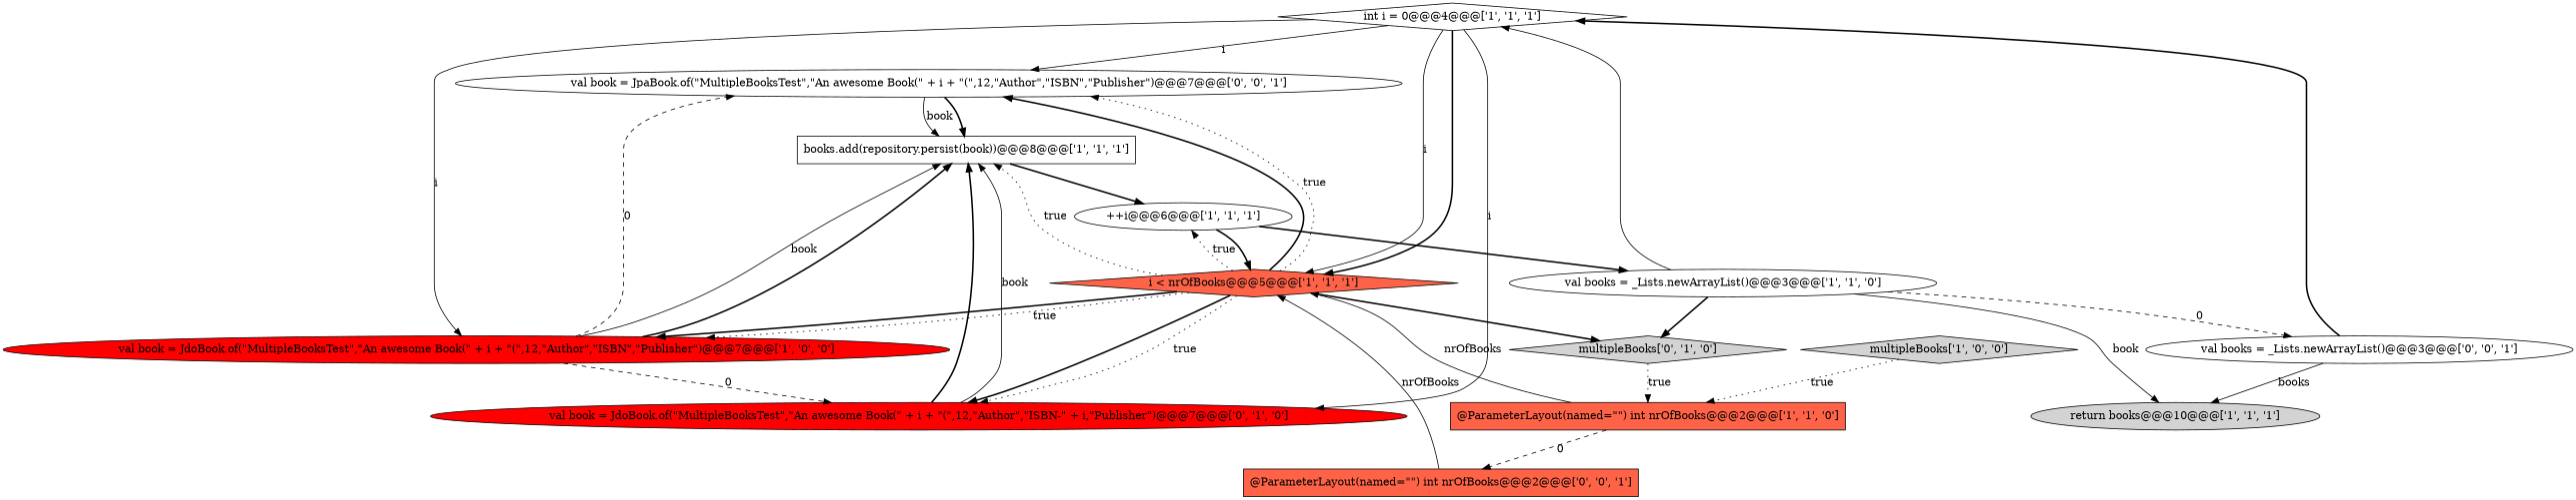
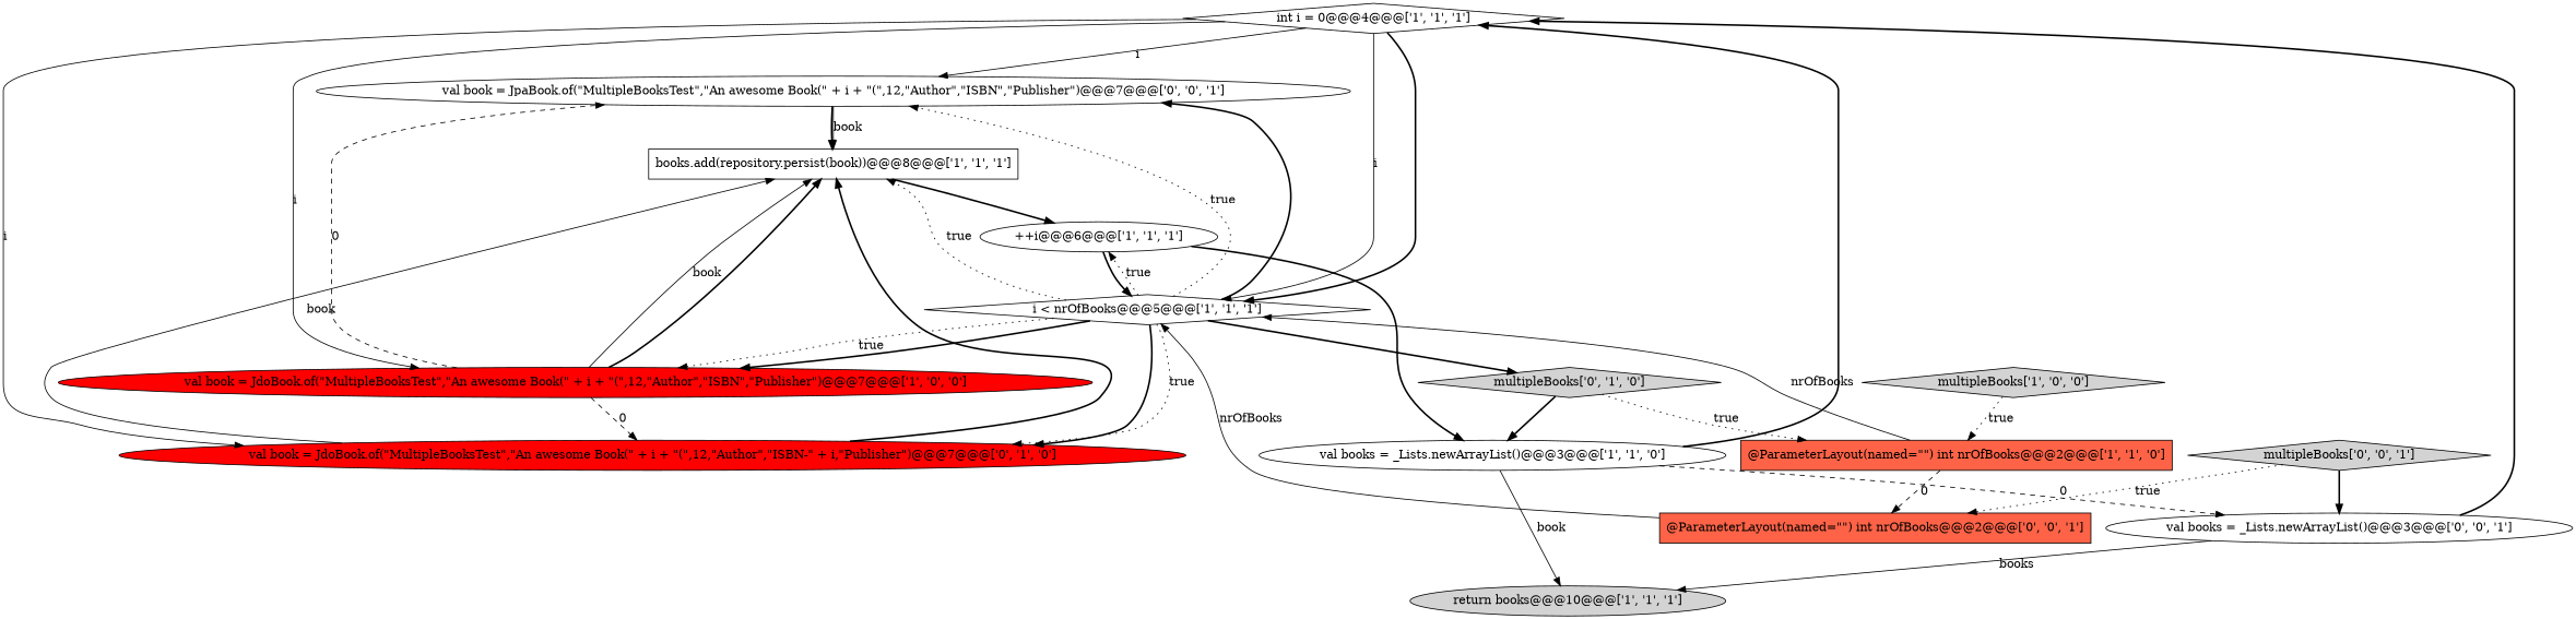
  digraph {
    node [fillcolor=white shape=ellipse style=filled]
    edge [style=bold]
    n1 [label="int i = 0@@@4@@@['1', '1', '1']" shape=diamond]
    n2 [label="val book = JpaBook.of(\"MultipleBooksTest\",\"An awesome Book(\" + i + \"(\",12,\"Author\",\"ISBN\",\"Publisher\")@@@7@@@['0', '0', '1']"]
    n3 [fillcolor=red label="val book = JdoBook.of(\"MultipleBooksTest\",\"An awesome Book(\" + i + \"(\",12,\"Author\",\"ISBN-\" + i,\"Publisher\")@@@7@@@['0', '1', '0']"]
    n4 [fillcolor=red label="val book = JdoBook.of(\"MultipleBooksTest\",\"An awesome Book(\" + i + \"(\",12,\"Author\",\"ISBN\",\"Publisher\")@@@7@@@['1', '0', '0']"]
-   n5 [fillcolor=tomato label="i < nrOfBooks@@@5@@@['1', '1', '1']" shape=diamond]
+   n5 [label="i < nrOfBooks@@@5@@@['1', '1', '1']" shape=diamond]
    n6 [label="books.add(repository.persist(book))@@@8@@@['1', '1', '1']" shape=box]
    n7 [fillcolor=lightgray label="multipleBooks['0', '1', '0']" shape=diamond]
    n8 [label="++i@@@6@@@['1', '1', '1']"]
    n9 [fillcolor=tomato label="@ParameterLayout(named=\"\") int nrOfBooks@@@2@@@['1', '1', '0']" shape=box]
    n10 [fillcolor=tomato label="@ParameterLayout(named=\"\") int nrOfBooks@@@2@@@['0', '0', '1']" shape=box]
    n11 [label="val books = _Lists.newArrayList()@@@3@@@['1', '1', '0']"]
    n12 [fillcolor=lightgray label="return books@@@10@@@['1', '1', '1']"]
    n13 [label="val books = _Lists.newArrayList()@@@3@@@['0', '0', '1']"]
+   n14 [fillcolor=lightgray label="multipleBooks['0', '0', '1']" shape=diamond]
    n15 [fillcolor=lightgray label="multipleBooks['1', '0', '0']" shape=diamond]
    n1 -> n2 [label=i style=solid]
    n1 -> n3 [label=i style=solid]
    n1 -> n4 [label=i style=solid]
    n1 -> n5 [label=i style=solid]
    n1 -> n5
    n2 -> n6
    n2 -> n6 [label=book style=solid]
    n3 -> n6 [label=book style=solid]
    n3 -> n6
    n4 -> n2 [label=0 style=dashed]
    n4 -> n3 [label=0 style=dashed]
    n4 -> n6
    n4 -> n6 [label=book style=solid]
    n5 -> n2
    n5 -> n2 [label=true style=dotted]
    n5 -> n3
    n5 -> n3 [label=true style=dotted]
    n5 -> n4
    n5 -> n4 [label=true style=dotted]
    n5 -> n6 [label=true style=dotted]
    n5 -> n7
    n5 -> n8 [label=true style=dotted]
    n6 -> n8
    n7 -> n9 [label=true style=dotted]
-   n11 -> n7
+   n7 -> n11
    n8 -> n5
    n8 -> n11
    n9 -> n5 [label=nrOfBooks style=solid]
    n9 -> n10 [label=0 style=dashed]
    n10 -> n5 [label=nrOfBooks style=solid]
-   n11 -> n1 [style=solid]
+   n11 -> n1
    n11 -> n12 [label=book style=solid]
    n11 -> n13 [label=0 style=dashed]
    n13 -> n1
    n13 -> n12 [label=books style=solid]
+   n14 -> n10 [label=true style=dotted]
+   n14 -> n13
    n15 -> n9 [label=true style=dotted]
  }
